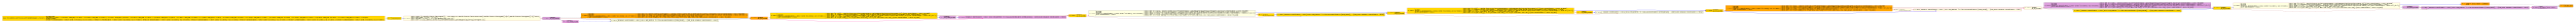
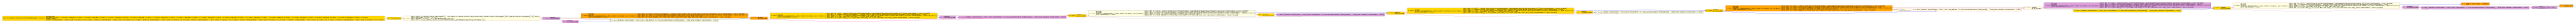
  digraph {
    fontname="Courier Prime"
    rankdir=LR
    node [color=black fillcolor=gold fontname="Courier Prime" shape=record style=filled]
    edge [color=brown fontname="Courier Prime" style=solid]
    n1 [label="{40\:\ ?|MTH_ENTER_BLOCK\l}"]
    n2 [color=brown fillcolor=lightyellow label="{42\:\ 0x0000|0x0000: INVOKE  (r0 I:androidx.lifecycle.Lifecycle$Event[]) =  type: STATIC call: androidx.lifecycle.Lifecycle.Event.values():androidx.lifecycle.Lifecycle$Event[] A[MD:():androidx.lifecycle.Lifecycle$Event[] (m)] (LINE:34)\l0x0004: ARRAY_LENGTH  (r0 I:int) = (r0 I:??[]) \l0x0005: NEW_ARRAY  (r0 I:int[]) = (r0 I:int A[IMMUTABLE_TYPE]) type: int[] \l0x0007: SPUT  (r0 I:int[]) androidx.lifecycle.FullLifecycleObserverAdapter.1.$SwitchMap$androidx$lifecycle$Lifecycle$Event int[] \l}"]
    n3 [fillcolor=plum label="{77\:\ 0x0009|SYNTHETIC\lEXC_TOP_SPLITTER\l}"]
    n4 [fillcolor=orange label="{43\:\ 0x0009|TRY_ENTER\lTRY_LEAVE\lTryCatch #6 \{NoSuchFieldError \-\> 0x0013, blocks: (B:43:0x0009), top: B:77:0x0009 \}\lCatch: NoSuchFieldError \-\> 0x0013\l|0x0009: SGET  (r1 I:androidx.lifecycle.Lifecycle$Event) =  androidx.lifecycle.Lifecycle.Event.ON_CREATE androidx.lifecycle.Lifecycle$Event A[Catch: NoSuchFieldError \-\> 0x0013, TRY_ENTER]\l0x000b: INVOKE  (r1 I:int) = (r1 I:androidx.lifecycle.Lifecycle$Event) type: VIRTUAL call: androidx.lifecycle.Lifecycle.Event.ordinal():int A[Catch: NoSuchFieldError \-\> 0x0013, MD:():int (c)]\l0x000f: CONST  (r2 I:??[boolean, int, float, short, byte, char]) = (1 ??[boolean, int, float, short, byte, char]) \l0x0010: APUT  (r0 I:??[int, float][]), (r1 I:??[int, short, byte, char]), (r2 I:??[int, float, short, byte, char]) A[Catch: NoSuchFieldError \-\> 0x0013, TRY_LEAVE]\l}"]
    n5 [fillcolor=lightyellow label="{45\:\ 0x0013|ExcHandler: NoSuchFieldError \-\> 0x0013\l|0x0013: MOVE_EXCEPTION  (r0 I:java.lang.NoSuchFieldError A[CUSTOM_DECLARE]) =  A[DONT_INLINE, ExcHandler: NoSuchFieldError \-\> 0x0013]\l}"]
    n6 [color=deeppink fillcolor=plum label="{78\:\ ?|SYNTHETIC\lEXC_BOTTOM_SPLITTER\l}"]
    n7 [color=deeppink fillcolor=orange label="{73\:\ 0x0014|SYNTHETIC\lEXC_TOP_SPLITTER\l}"]
    n8 [label="{46\:\ 0x0014|TRY_ENTER\lTRY_LEAVE\lTryCatch #4 \{NoSuchFieldError \-\> 0x0020, blocks: (B:46:0x0014), top: B:73:0x0014 \}\lCatch: NoSuchFieldError \-\> 0x0020\l|0x0014: SGET  (r0 I:int[]) =  androidx.lifecycle.FullLifecycleObserverAdapter.1.$SwitchMap$androidx$lifecycle$Lifecycle$Event int[] A[Catch: NoSuchFieldError \-\> 0x0020, TRY_ENTER]\l0x0016: SGET  (r1 I:androidx.lifecycle.Lifecycle$Event) =  androidx.lifecycle.Lifecycle.Event.ON_START androidx.lifecycle.Lifecycle$Event A[Catch: NoSuchFieldError \-\> 0x0020]\l0x0018: INVOKE  (r1 I:int) = (r1 I:androidx.lifecycle.Lifecycle$Event) type: VIRTUAL call: androidx.lifecycle.Lifecycle.Event.ordinal():int A[Catch: NoSuchFieldError \-\> 0x0020, MD:():int (c)]\l0x001c: CONST  (r2 I:??[int, float, short, byte, char]) = (2 ??[int, float, short, byte, char]) \l0x001d: APUT  (r0 I:??[int, float][]), (r1 I:??[int, short, byte, char]), (r2 I:??[int, float, short, byte, char]) A[Catch: NoSuchFieldError \-\> 0x0020, TRY_LEAVE]\l}"]
    n9 [color=deeppink fillcolor=plum label="{48\:\ 0x0020|ExcHandler: NoSuchFieldError \-\> 0x0020\l|0x0020: MOVE_EXCEPTION  (r0 I:java.lang.NoSuchFieldError A[CUSTOM_DECLARE]) =  A[DONT_INLINE, ExcHandler: NoSuchFieldError \-\> 0x0020]\l}"]
    n10 [color=brown label="{65\:\ 0x0021|SYNTHETIC\lEXC_TOP_SPLITTER\l}"]
    n11 [fillcolor=plum label="{74\:\ ?|SYNTHETIC\lEXC_BOTTOM_SPLITTER\l}"]
    n12 [fillcolor=lightyellow label="{49\:\ 0x0021|TRY_ENTER\lTRY_LEAVE\lTryCatch #0 \{NoSuchFieldError \-\> 0x002d, blocks: (B:49:0x0021), top: B:65:0x0021 \}\lCatch: NoSuchFieldError \-\> 0x002d\l|0x0021: SGET  (r0 I:int[]) =  androidx.lifecycle.FullLifecycleObserverAdapter.1.$SwitchMap$androidx$lifecycle$Lifecycle$Event int[] A[Catch: NoSuchFieldError \-\> 0x002d, TRY_ENTER]\l0x0023: SGET  (r1 I:androidx.lifecycle.Lifecycle$Event) =  androidx.lifecycle.Lifecycle.Event.ON_RESUME androidx.lifecycle.Lifecycle$Event A[Catch: NoSuchFieldError \-\> 0x002d]\l0x0025: INVOKE  (r1 I:int) = (r1 I:androidx.lifecycle.Lifecycle$Event) type: VIRTUAL call: androidx.lifecycle.Lifecycle.Event.ordinal():int A[Catch: NoSuchFieldError \-\> 0x002d, MD:():int (c)]\l0x0029: CONST  (r2 I:??[int, float, short, byte, char]) = (3 ??[int, float, short, byte, char]) \l0x002a: APUT  (r0 I:??[int, float][]), (r1 I:??[int, short, byte, char]), (r2 I:??[int, float, short, byte, char]) A[Catch: NoSuchFieldError \-\> 0x002d, TRY_LEAVE]\l}"]
-   n13 [label="{51\:\ 0x002d|ExcHandler: NoSuchFieldError \-\> 0x002d\l|0x002d: MOVE_EXCEPTION  (r0 I:java.lang.NoSuchFieldError A[CUSTOM_DECLARE]) =  A[DONT_INLINE, ExcHandler: NoSuchFieldError \-\> 0x002d]\l}"]
+   n13 [fillcolor=plum label="{51\:\ 0x002d|ExcHandler: NoSuchFieldError \-\> 0x002d\l|0x002d: MOVE_EXCEPTION  (r0 I:java.lang.NoSuchFieldError A[CUSTOM_DECLARE]) =  A[DONT_INLINE, ExcHandler: NoSuchFieldError \-\> 0x002d]\l}"]
    n14 [color=brown label="{66\:\ ?|SYNTHETIC\lEXC_BOTTOM_SPLITTER\l}"]
    n15 [color=brown label="{67\:\ 0x002e|SYNTHETIC\lEXC_TOP_SPLITTER\l}"]
    n16 [color=brown label="{52\:\ 0x002e|TRY_ENTER\lTRY_LEAVE\lTryCatch #1 \{NoSuchFieldError \-\> 0x003a, blocks: (B:52:0x002e), top: B:67:0x002e \}\lCatch: NoSuchFieldError \-\> 0x003a\l|0x002e: SGET  (r0 I:int[]) =  androidx.lifecycle.FullLifecycleObserverAdapter.1.$SwitchMap$androidx$lifecycle$Lifecycle$Event int[] A[Catch: NoSuchFieldError \-\> 0x003a, TRY_ENTER]\l0x0030: SGET  (r1 I:androidx.lifecycle.Lifecycle$Event) =  androidx.lifecycle.Lifecycle.Event.ON_PAUSE androidx.lifecycle.Lifecycle$Event A[Catch: NoSuchFieldError \-\> 0x003a]\l0x0032: INVOKE  (r1 I:int) = (r1 I:androidx.lifecycle.Lifecycle$Event) type: VIRTUAL call: androidx.lifecycle.Lifecycle.Event.ordinal():int A[Catch: NoSuchFieldError \-\> 0x003a, MD:():int (c)]\l0x0036: CONST  (r2 I:??[int, float, short, byte, char]) = (4 ??[int, float, short, byte, char]) \l0x0037: APUT  (r0 I:??[int, float][]), (r1 I:??[int, short, byte, char]), (r2 I:??[int, float, short, byte, char]) A[Catch: NoSuchFieldError \-\> 0x003a, TRY_LEAVE]\l}"]
    n17 [fillcolor=lightyellow label="{54\:\ 0x003a|ExcHandler: NoSuchFieldError \-\> 0x003a\l|0x003a: MOVE_EXCEPTION  (r0 I:java.lang.NoSuchFieldError A[CUSTOM_DECLARE]) =  A[DONT_INLINE, ExcHandler: NoSuchFieldError \-\> 0x003a]\l}"]
    n18 [color=deeppink label="{68\:\ ?|SYNTHETIC\lEXC_BOTTOM_SPLITTER\l}"]
    n19 [color=brown label="{71\:\ 0x003b|SYNTHETIC\lEXC_TOP_SPLITTER\l}"]
    n20 [color=brown fillcolor=orange label="{55\:\ 0x003b|TRY_ENTER\lTRY_LEAVE\lTryCatch #3 \{NoSuchFieldError \-\> 0x0047, blocks: (B:55:0x003b), top: B:71:0x003b \}\lCatch: NoSuchFieldError \-\> 0x0047\l|0x003b: SGET  (r0 I:int[]) =  androidx.lifecycle.FullLifecycleObserverAdapter.1.$SwitchMap$androidx$lifecycle$Lifecycle$Event int[] A[Catch: NoSuchFieldError \-\> 0x0047, TRY_ENTER]\l0x003d: SGET  (r1 I:androidx.lifecycle.Lifecycle$Event) =  androidx.lifecycle.Lifecycle.Event.ON_STOP androidx.lifecycle.Lifecycle$Event A[Catch: NoSuchFieldError \-\> 0x0047]\l0x003f: INVOKE  (r1 I:int) = (r1 I:androidx.lifecycle.Lifecycle$Event) type: VIRTUAL call: androidx.lifecycle.Lifecycle.Event.ordinal():int A[Catch: NoSuchFieldError \-\> 0x0047, MD:():int (c)]\l0x0043: CONST  (r2 I:??[int, float, short, byte, char]) = (5 ??[int, float, short, byte, char]) \l0x0044: APUT  (r0 I:??[int, float][]), (r1 I:??[int, short, byte, char]), (r2 I:??[int, float, short, byte, char]) A[Catch: NoSuchFieldError \-\> 0x0047, TRY_LEAVE]\l}"]
    n21 [color=deeppink fillcolor=lightyellow label="{57\:\ 0x0047|ExcHandler: NoSuchFieldError \-\> 0x0047\l|0x0047: MOVE_EXCEPTION  (r0 I:java.lang.NoSuchFieldError A[CUSTOM_DECLARE]) =  A[DONT_INLINE, ExcHandler: NoSuchFieldError \-\> 0x0047]\l}"]
    n22 [color=brown fillcolor=lightyellow label="{69\:\ 0x0048|SYNTHETIC\lEXC_TOP_SPLITTER\l}"]
    n23 [color=deeppink fillcolor=lightyellow label="{72\:\ ?|SYNTHETIC\lEXC_BOTTOM_SPLITTER\l}"]
    n24 [fillcolor=plum label="{58\:\ 0x0048|TRY_ENTER\lTRY_LEAVE\lTryCatch #2 \{NoSuchFieldError \-\> 0x0054, blocks: (B:58:0x0048), top: B:69:0x0048 \}\lCatch: NoSuchFieldError \-\> 0x0054\l|0x0048: SGET  (r0 I:int[]) =  androidx.lifecycle.FullLifecycleObserverAdapter.1.$SwitchMap$androidx$lifecycle$Lifecycle$Event int[] A[Catch: NoSuchFieldError \-\> 0x0054, TRY_ENTER]\l0x004a: SGET  (r1 I:androidx.lifecycle.Lifecycle$Event) =  androidx.lifecycle.Lifecycle.Event.ON_DESTROY androidx.lifecycle.Lifecycle$Event A[Catch: NoSuchFieldError \-\> 0x0054]\l0x004c: INVOKE  (r1 I:int) = (r1 I:androidx.lifecycle.Lifecycle$Event) type: VIRTUAL call: androidx.lifecycle.Lifecycle.Event.ordinal():int A[Catch: NoSuchFieldError \-\> 0x0054, MD:():int (c)]\l0x0050: CONST  (r2 I:??[int, float, short, byte, char]) = (6 ??[int, float, short, byte, char]) \l0x0051: APUT  (r0 I:??[int, float][]), (r1 I:??[int, short, byte, char]), (r2 I:??[int, float, short, byte, char]) A[Catch: NoSuchFieldError \-\> 0x0054, TRY_LEAVE]\l}"]
    n25 [label="{60\:\ 0x0054|ExcHandler: NoSuchFieldError \-\> 0x0054\l|0x0054: MOVE_EXCEPTION  (r0 I:java.lang.NoSuchFieldError A[CUSTOM_DECLARE]) =  A[DONT_INLINE, ExcHandler: NoSuchFieldError \-\> 0x0054]\l}"]
    n26 [label="{75\:\ 0x0055|SYNTHETIC\lEXC_TOP_SPLITTER\l}"]
    n27 [color=brown fillcolor=lightyellow label="{61\:\ 0x0055|TRY_ENTER\lTRY_LEAVE\lTryCatch #5 \{NoSuchFieldError \-\> 0x0061, blocks: (B:61:0x0055), top: B:75:0x0055 \}\lCatch: NoSuchFieldError \-\> 0x0061\l|0x0055: SGET  (r0 I:int[]) =  androidx.lifecycle.FullLifecycleObserverAdapter.1.$SwitchMap$androidx$lifecycle$Lifecycle$Event int[] A[Catch: NoSuchFieldError \-\> 0x0061, TRY_ENTER]\l0x0057: SGET  (r1 I:androidx.lifecycle.Lifecycle$Event) =  androidx.lifecycle.Lifecycle.Event.ON_ANY androidx.lifecycle.Lifecycle$Event A[Catch: NoSuchFieldError \-\> 0x0061]\l0x0059: INVOKE  (r1 I:int) = (r1 I:androidx.lifecycle.Lifecycle$Event) type: VIRTUAL call: androidx.lifecycle.Lifecycle.Event.ordinal():int A[Catch: NoSuchFieldError \-\> 0x0061, MD:():int (c)]\l0x005d: CONST  (r2 I:??[int, float, short, byte, char]) = (7 ??[int, float, short, byte, char]) \l0x005e: APUT  (r0 I:??[int, float][]), (r1 I:??[int, short, byte, char]), (r2 I:??[int, float, short, byte, char]) A[Catch: NoSuchFieldError \-\> 0x0061, TRY_LEAVE]\l}"]
    n28 [fillcolor=plum label="{63\:\ 0x0061|ExcHandler: NoSuchFieldError \-\> 0x0061\l|0x0061: MOVE_EXCEPTION  (r0 I:java.lang.NoSuchFieldError A[CUSTOM_DECLARE]) =  A[DONT_INLINE, ExcHandler: NoSuchFieldError \-\> 0x0061]\l}"]
    n29 [fillcolor=plum label="{76\:\ ?|SYNTHETIC\lEXC_BOTTOM_SPLITTER\l}"]
    n30 [color=deeppink fillcolor=orange label="{79\:\ ?|SYNTHETIC\lRETURN\l|0x0062: RETURN   A[SYNTHETIC]\l}"]
    n31 [fillcolor=plum label="{64\:\ 0x0062|RETURN\lORIG_RETURN\l|0x0062: RETURN   \l}"]
    n32 [fillcolor=orange label="{41\:\ ?|MTH_EXIT_BLOCK\l}"]
    n33 [color=brown label="{static void androidx.lifecycle.FullLifecycleObserverAdapter.1.\<clinit\>()  | USE_LINES_HINTS\lCROSS_EDGE: B:63:0x0061 \-\> B:64:0x0062, CROSS_EDGE: B:75:0x0055 \-\> B:63:0x0061, CROSS_EDGE: B:58:0x0048 \-\> B:75:0x0055, CROSS_EDGE: B:69:0x0048 \-\> B:60:0x0054, CROSS_EDGE: B:57:0x0047 \-\> B:69:0x0048, CROSS_EDGE: B:71:0x003b \-\> B:57:0x0047, CROSS_EDGE: B:52:0x002e \-\> B:71:0x003b, CROSS_EDGE: B:67:0x002e \-\> B:54:0x003a, CROSS_EDGE: B:49:0x0021 \-\> B:67:0x002e, CROSS_EDGE: B:65:0x0021 \-\> B:51:0x002d, CROSS_EDGE: B:48:0x0020 \-\> B:65:0x0021, CROSS_EDGE: B:73:0x0014 \-\> B:48:0x0020, CROSS_EDGE: B:45:0x0013 \-\> B:73:0x0014, CROSS_EDGE: B:77:0x0009 \-\> B:45:0x0013\lINLINE_NOT_NEEDED\lTryCatch #0 \{NoSuchFieldError \-\> 0x002d, blocks: (B:49:0x0021), top: B:65:0x0021 \}, TryCatch #1 \{NoSuchFieldError \-\> 0x003a, blocks: (B:52:0x002e), top: B:67:0x002e \}, TryCatch #2 \{NoSuchFieldError \-\> 0x0054, blocks: (B:58:0x0048), top: B:69:0x0048 \}, TryCatch #3 \{NoSuchFieldError \-\> 0x0047, blocks: (B:55:0x003b), top: B:71:0x003b \}, TryCatch #4 \{NoSuchFieldError \-\> 0x0020, blocks: (B:46:0x0014), top: B:73:0x0014 \}, TryCatch #5 \{NoSuchFieldError \-\> 0x0061, blocks: (B:61:0x0055), top: B:75:0x0055 \}, TryCatch #6 \{NoSuchFieldError \-\> 0x0013, blocks: (B:43:0x0009), top: B:77:0x0009 \}\l}"]
    n1 -> n2 [color=blue]
    n2 -> n3
    n3 -> n4 [color=gray40]
    n3 -> n5 [style=bold]
    n3 -> n6 [color=gray40]
    n4 -> n7
    n5 -> n7 [color=gray40 style=bold]
    n6 -> n5 [color=blue]
    n7 -> n8 [color=gray40]
    n7 -> n9 [color=deeppink style=bold]
    n8 -> n10 [style=bold]
    n8 -> n11 [color=blue style=bold]
    n9 -> n10
    n10 -> n12 [color=deeppink]
    n10 -> n13
    n11 -> n9 [color=blue]
    n12 -> n14 [style=bold]
    n12 -> n15 [color=blue style=bold]
    n13 -> n15 [color=blue]
    n14 -> n13 [color=blue]
    n15 -> n16 [color=deeppink style=bold]
    n15 -> n17
    n16 -> n18
    n16 -> n19 [color=blue style=bold]
    n17 -> n19
    n18 -> n17 [color=blue style=bold]
    n19 -> n20 [style=bold]
    n19 -> n21 [color=blue style=bold]
    n20 -> n22 [style=bold]
    n20 -> n23 [style=bold]
    n21 -> n22 [color=deeppink]
    n22 -> n24
    n22 -> n25
    n23 -> n21
    n24 -> n26 [color=deeppink]
    n25 -> n26 [color=blue style=bold]
    n26 -> n27 [color=blue]
    n26 -> n28
    n27 -> n29 [color=gray40]
    n27 -> n30 [color=blue style=bold]
    n28 -> n31 [color=deeppink style=bold]
    n29 -> n28 [style=bold]
    n30 -> n32 [color=gray40]
    n31 -> n32 [color=gray40 style=bold]
    n33 -> n1 [color=gray40]
  }
